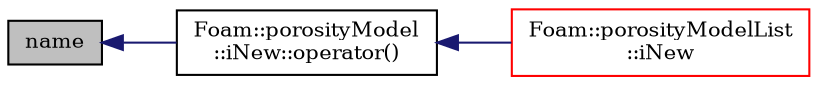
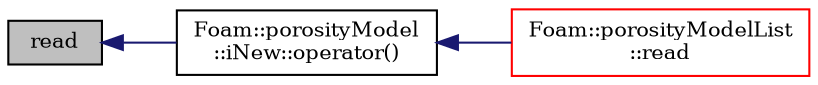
  digraph {
    fontname="DejaVu Serif"
    rankdir=LR
    node [color=black fontname="DejaVu Serif" fontsize=10 shape=record]
    edge [color=midnightblue dir=back fontname="DejaVu Serif" fontsize=10 labelfontname=FreeSans labelfontsize=10 style=solid]
-   n1 [fillcolor=grey75 fontcolor=black height=0.2 label=name style=filled width=0.4]
+   n1 [fillcolor=grey75 fontcolor=black height=0.2 label=read style=filled width=0.4]
    n2 [height=0.2 label="Foam::porosityModel\l::iNew::operator()" width=0.4]
-   n3 [color=red height=0.2 label="Foam::porosityModelList\l::iNew" width=0.4]
+   n3 [color=red height=0.2 label="Foam::porosityModelList\l::read" width=0.4]
    n1 -> n2
    n2 -> n3
  }
